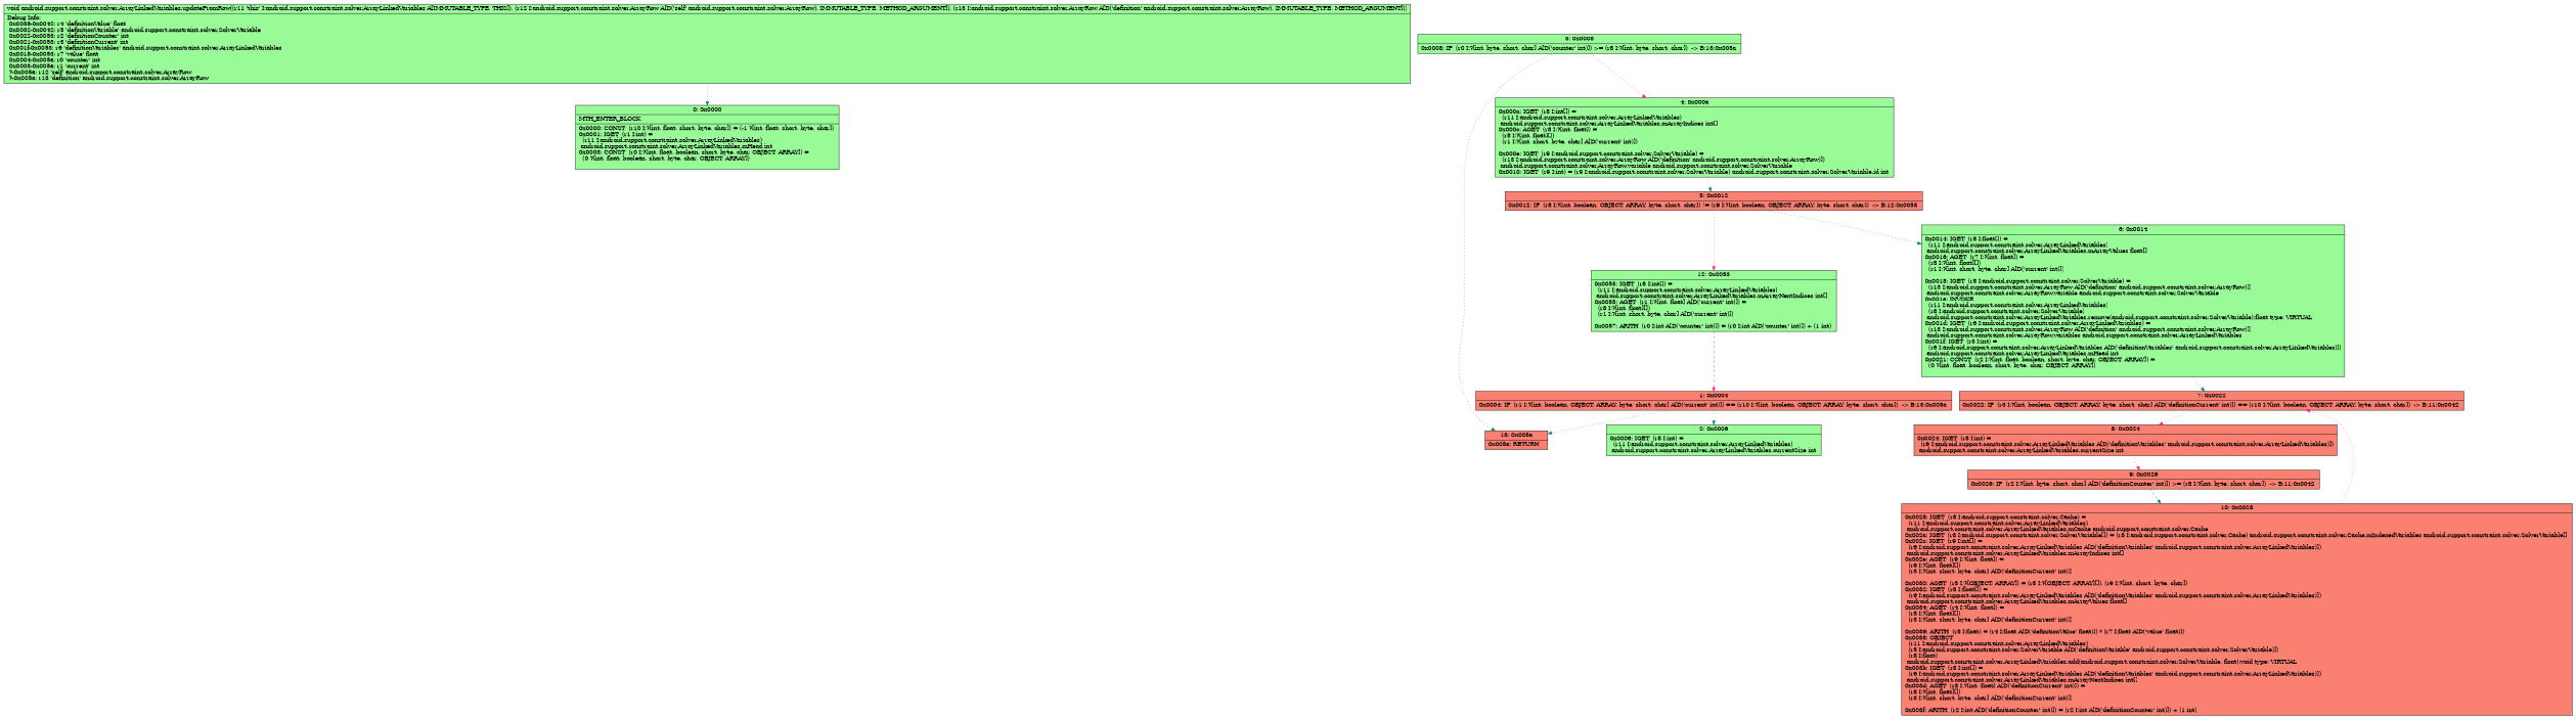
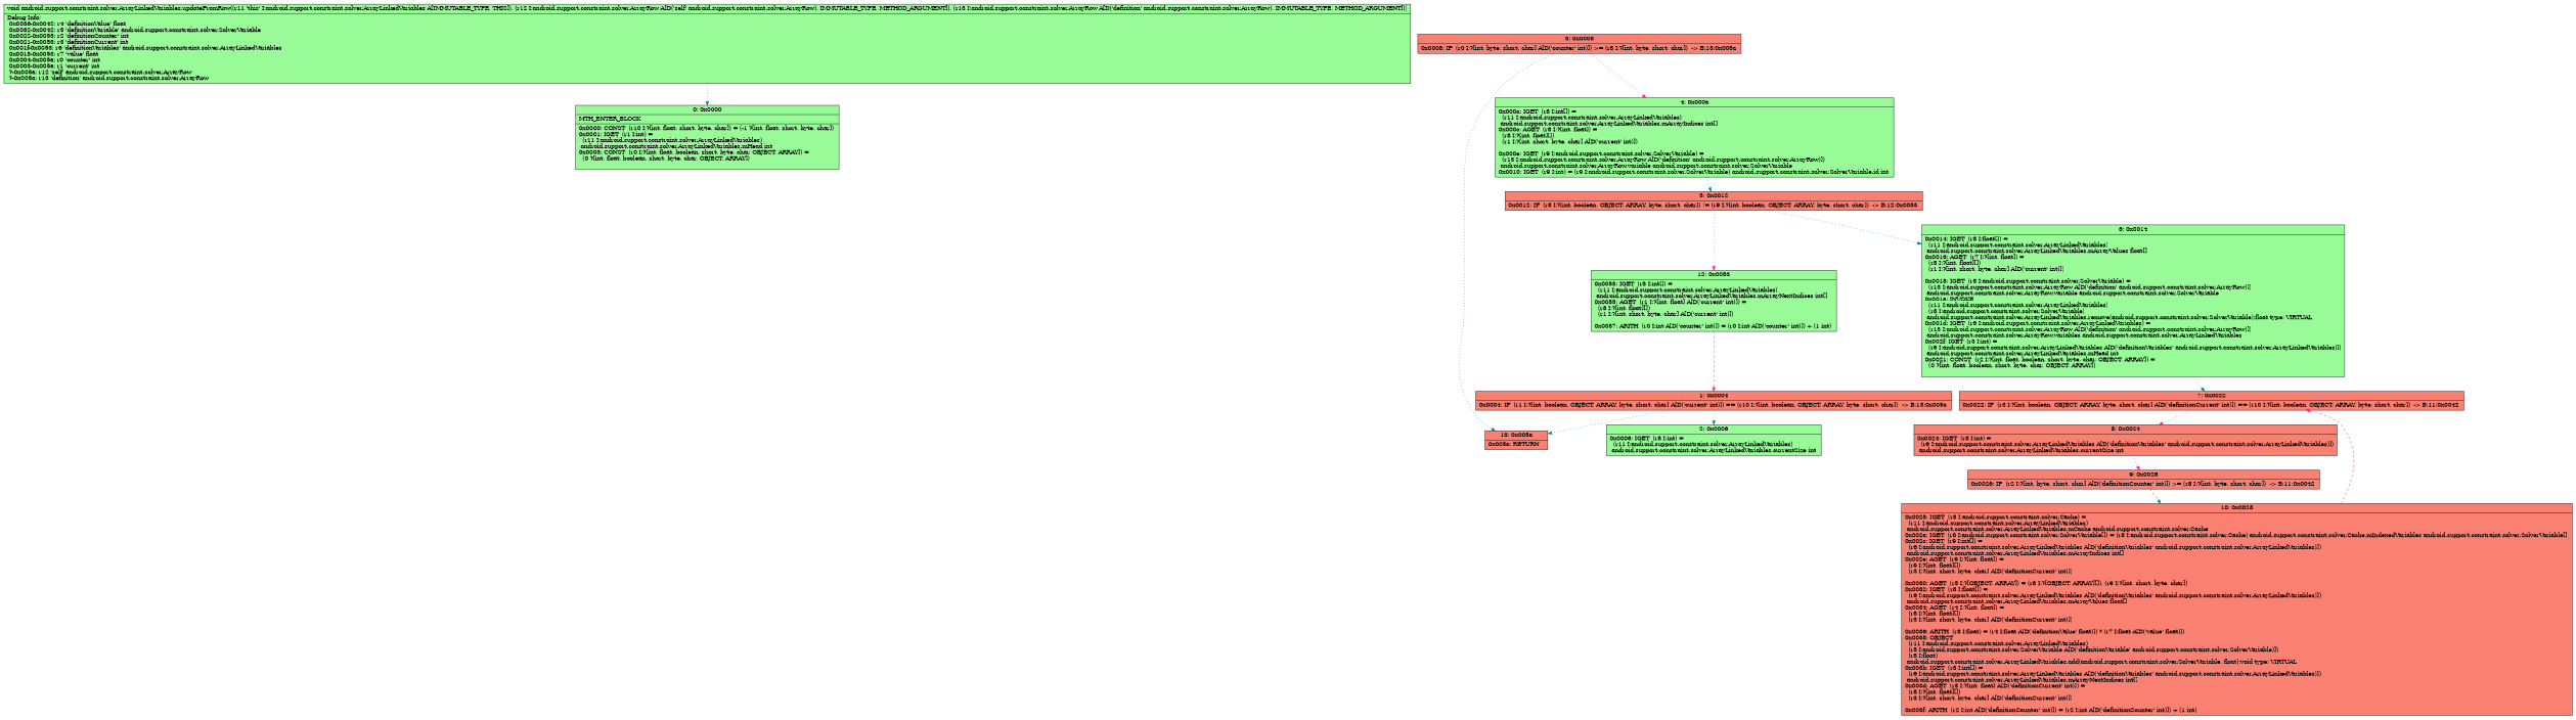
  digraph {
    node [fillcolor=palegreen shape=record style=filled]
    edge [color=teal style=dotted]
    n1 [label="{0\:\ 0x0000|MTH_ENTER_BLOCK\l|0x0000: CONST  (r10 I:?[int, float, short, byte, char]) = (\-1 ?[int, float, short, byte, char]) \l0x0001: IGET  (r1 I:int) = \l  (r11 I:android.support.constraint.solver.ArrayLinkedVariables)\l android.support.constraint.solver.ArrayLinkedVariables.mHead int \l0x0003: CONST  (r0 I:?[int, float, boolean, short, byte, char, OBJECT, ARRAY]) = \l  (0 ?[int, float, boolean, short, byte, char, OBJECT, ARRAY])\l \l}"]
    n2 [fillcolor=salmon label="{1\:\ 0x0004|0x0004: IF  (r1 I:?[int, boolean, OBJECT, ARRAY, byte, short, char] A[D('current' int)]) == (r10 I:?[int, boolean, OBJECT, ARRAY, byte, short, char])  \-\> B:13:0x005a \l}"]
    n3 [label="{2\:\ 0x0006|0x0006: IGET  (r8 I:int) = \l  (r11 I:android.support.constraint.solver.ArrayLinkedVariables)\l android.support.constraint.solver.ArrayLinkedVariables.currentSize int \l}"]
    n4 [fillcolor=salmon label="{13\:\ 0x005a|0x005a: RETURN   \l}"]
-   n5 [label="{3\:\ 0x0008|0x0008: IF  (r0 I:?[int, byte, short, char] A[D('counter' int)]) \>= (r8 I:?[int, byte, short, char])  \-\> B:13:0x005a \l}"]
+   n5 [fillcolor=salmon label="{3\:\ 0x0008|0x0008: IF  (r0 I:?[int, byte, short, char] A[D('counter' int)]) \>= (r8 I:?[int, byte, short, char])  \-\> B:13:0x005a \l}"]
    n6 [label="{4\:\ 0x000a|0x000a: IGET  (r8 I:int[]) = \l  (r11 I:android.support.constraint.solver.ArrayLinkedVariables)\l android.support.constraint.solver.ArrayLinkedVariables.mArrayIndices int[] \l0x000c: AGET  (r8 I:?[int, float]) = \l  (r8 I:?[int, float][])\l  (r1 I:?[int, short, byte, char] A[D('current' int)])\l \l0x000e: IGET  (r9 I:android.support.constraint.solver.SolverVariable) = \l  (r13 I:android.support.constraint.solver.ArrayRow A[D('definition' android.support.constraint.solver.ArrayRow)])\l android.support.constraint.solver.ArrayRow.variable android.support.constraint.solver.SolverVariable \l0x0010: IGET  (r9 I:int) = (r9 I:android.support.constraint.solver.SolverVariable) android.support.constraint.solver.SolverVariable.id int \l}"]
    n7 [fillcolor=salmon label="{5\:\ 0x0012|0x0012: IF  (r8 I:?[int, boolean, OBJECT, ARRAY, byte, short, char]) != (r9 I:?[int, boolean, OBJECT, ARRAY, byte, short, char])  \-\> B:12:0x0053 \l}"]
-   n8 [label="{6\:\ 0x0014|0x0014: IGET  (r8 I:float[]) = \l  (r11 I:android.support.constraint.solver.ArrayLinkedVariables)\l android.support.constraint.solver.ArrayLinkedVariables.mArrayValues float[] \l0x0016: AGET  (r7 I:?[int, float]) = \l  (r8 I:?[int, float][])\l  (r1 I:?[int, short, byte, char] A[D('current' int)])\l \l0x0018: IGET  (r8 I:android.support.constraint.solver.SolverVariable) = \l  (r13 I:android.support.constraint.solver.ArrayRow A[D('definition' android.support.constraint.solver.ArrayRow)])\l android.support.constraint.solver.ArrayRow.variable android.support.constraint.solver.SolverVariable \l0x001a: INVOKE  \l  (r11 I:android.support.constraint.solver.ArrayLinkedVariables)\l  (r8 I:android.support.constraint.solver.SolverVariable)\l android.support.constraint.solver.ArrayLinkedVariables.remove(android.support.constraint.solver.SolverVariable):float type: VIRTUAL \l0x001d: IGET  (r6 I:android.support.constraint.solver.ArrayLinkedVariables) = \l  (r13 I:android.support.constraint.solver.ArrayRow A[D('definition' android.support.constraint.solver.ArrayRow)])\l android.support.constraint.solver.ArrayRow.variables android.support.constraint.solver.ArrayLinkedVariables \l0x001f: IGET  (r3 I:int) = \l  (r6 I:android.support.constraint.solver.ArrayLinkedVariables A[D('definitionVariables' android.support.constraint.solver.ArrayLinkedVariables)])\l android.support.constraint.solver.ArrayLinkedVariables.mHead int \l0x0021: CONST  (r2 I:?[int, float, boolean, short, byte, char, OBJECT, ARRAY]) = \l  (0 ?[int, float, boolean, short, byte, char, OBJECT, ARRAY])\l \l}"]
+   n8 [label="{6\:\ 0x0014|0x0014: IGET  (r8 I:float[]) = \l  (r11 I:android.support.constraint.solver.ArrayLinkedVariables)\l android.support.constraint.solver.ArrayLinkedVariables.mArrayValues float[] \l0x0016: AGET  (r7 I:?[int, float]) = \l  (r8 I:?[int, float][])\l  (r1 I:?[int, short, byte, char] A[D('current' int)])\l \l0x0018: IGET  (r8 I:android.support.constraint.solver.SolverVariable) = \l  (r13 I:android.support.constraint.solver.ArrayRow A[D('definition' android.support.constraint.solver.ArrayRow)])\l android.support.constraint.solver.ArrayRow.variable android.support.constraint.solver.SolverVariable \l0x001a: INVOKE  \l  (r11 I:android.support.constraint.solver.ArrayLinkedVariables)\l  (r8 I:android.support.constraint.solver.SolverVariable)\l android.support.constraint.solver.ArrayLinkedVariables.remove(android.support.constraint.solver.SolverVariable):float type: VIRTUAL \l0x001d: IGET  (r6 I:android.support.constraint.solver.ArrayLinkedVariables) = \l  (r13 I:android.support.constraint.solver.ArrayRow A[D('definition' android.support.constraint.solver.ArrayRow)])\l android.support.constraint.solver.ArrayRow.variables android.support.constraint.solver.ArrayLinkedVariables \l0x002f: IGET  (r3 I:int) = \l  (r6 I:android.support.constraint.solver.ArrayLinkedVariables A[D('definitionVariables' android.support.constraint.solver.ArrayLinkedVariables)])\l android.support.constraint.solver.ArrayLinkedVariables.mHead int \l0x0021: CONST  (r2 I:?[int, float, boolean, short, byte, char, OBJECT, ARRAY]) = \l  (0 ?[int, float, boolean, short, byte, char, OBJECT, ARRAY])\l \l}"]
    n9 [label="{12\:\ 0x0053|0x0053: IGET  (r8 I:int[]) = \l  (r11 I:android.support.constraint.solver.ArrayLinkedVariables)\l android.support.constraint.solver.ArrayLinkedVariables.mArrayNextIndices int[] \l0x0055: AGET  (r1 I:?[int, float] A[D('current' int)]) = \l  (r8 I:?[int, float][])\l  (r1 I:?[int, short, byte, char] A[D('current' int)])\l \l0x0057: ARITH  (r0 I:int A[D('counter' int)]) = (r0 I:int A[D('counter' int)]) + (1 int) \l}"]
    n10 [fillcolor=salmon label="{7\:\ 0x0022|0x0022: IF  (r3 I:?[int, boolean, OBJECT, ARRAY, byte, short, char] A[D('definitionCurrent' int)]) == (r10 I:?[int, boolean, OBJECT, ARRAY, byte, short, char])  \-\> B:11:0x0042 \l}"]
    n11 [fillcolor=salmon label="{8\:\ 0x0024|0x0024: IGET  (r8 I:int) = \l  (r6 I:android.support.constraint.solver.ArrayLinkedVariables A[D('definitionVariables' android.support.constraint.solver.ArrayLinkedVariables)])\l android.support.constraint.solver.ArrayLinkedVariables.currentSize int \l}"]
    n12 [fillcolor=salmon label="{9\:\ 0x0026|0x0026: IF  (r2 I:?[int, byte, short, char] A[D('definitionCounter' int)]) \>= (r8 I:?[int, byte, short, char])  \-\> B:11:0x0042 \l}"]
    n13 [fillcolor=salmon label="{10\:\ 0x0028|0x0028: IGET  (r8 I:android.support.constraint.solver.Cache) = \l  (r11 I:android.support.constraint.solver.ArrayLinkedVariables)\l android.support.constraint.solver.ArrayLinkedVariables.mCache android.support.constraint.solver.Cache \l0x002a: IGET  (r8 I:android.support.constraint.solver.SolverVariable[]) = (r8 I:android.support.constraint.solver.Cache) android.support.constraint.solver.Cache.mIndexedVariables android.support.constraint.solver.SolverVariable[] \l0x002c: IGET  (r9 I:int[]) = \l  (r6 I:android.support.constraint.solver.ArrayLinkedVariables A[D('definitionVariables' android.support.constraint.solver.ArrayLinkedVariables)])\l android.support.constraint.solver.ArrayLinkedVariables.mArrayIndices int[] \l0x002e: AGET  (r9 I:?[int, float]) = \l  (r9 I:?[int, float][])\l  (r3 I:?[int, short, byte, char] A[D('definitionCurrent' int)])\l \l0x0030: AGET  (r5 I:?[OBJECT, ARRAY]) = (r8 I:?[OBJECT, ARRAY][]), (r9 I:?[int, short, byte, char]) \l0x0032: IGET  (r8 I:float[]) = \l  (r6 I:android.support.constraint.solver.ArrayLinkedVariables A[D('definitionVariables' android.support.constraint.solver.ArrayLinkedVariables)])\l android.support.constraint.solver.ArrayLinkedVariables.mArrayValues float[] \l0x0034: AGET  (r4 I:?[int, float]) = \l  (r8 I:?[int, float][])\l  (r3 I:?[int, short, byte, char] A[D('definitionCurrent' int)])\l \l0x0036: ARITH  (r8 I:float) = (r4 I:float A[D('definitionValue' float)]) * (r7 I:float A[D('value' float)]) \l0x0038: OBJECT  \l  (r11 I:android.support.constraint.solver.ArrayLinkedVariables)\l  (r5 I:android.support.constraint.solver.SolverVariable A[D('definitionVariable' android.support.constraint.solver.SolverVariable)])\l  (r8 I:float)\l android.support.constraint.solver.ArrayLinkedVariables.add(android.support.constraint.solver.SolverVariable, float):void type: VIRTUAL \l0x003b: IGET  (r8 I:int[]) = \l  (r6 I:android.support.constraint.solver.ArrayLinkedVariables A[D('definitionVariables' android.support.constraint.solver.ArrayLinkedVariables)])\l android.support.constraint.solver.ArrayLinkedVariables.mArrayNextIndices int[] \l0x003d: AGET  (r3 I:?[int, float] A[D('definitionCurrent' int)]) = \l  (r8 I:?[int, float][])\l  (r3 I:?[int, short, byte, char] A[D('definitionCurrent' int)])\l \l0x003f: ARITH  (r2 I:int A[D('definitionCounter' int)]) = (r2 I:int A[D('definitionCounter' int)]) + (1 int) \l}"]
    n14 [label="{void android.support.constraint.solver.ArrayLinkedVariables.updateFromRow((r11 'this' I:android.support.constraint.solver.ArrayLinkedVariables A[IMMUTABLE_TYPE, THIS]), (r12 I:android.support.constraint.solver.ArrayRow A[D('self' android.support.constraint.solver.ArrayRow), IMMUTABLE_TYPE, METHOD_ARGUMENT]), (r13 I:android.support.constraint.solver.ArrayRow A[D('definition' android.support.constraint.solver.ArrayRow), IMMUTABLE_TYPE, METHOD_ARGUMENT]))  | Debug Info:\l  0x0036\-0x0042: r4 'definitionValue' float\l  0x0032\-0x0042: r5 'definitionVariable' android.support.constraint.solver.SolverVariable\l  0x0022\-0x0053: r2 'definitionCounter' int\l  0x0021\-0x0053: r3 'definitionCurrent' int\l  0x001f\-0x0053: r6 'definitionVariables' android.support.constraint.solver.ArrayLinkedVariables\l  0x0018\-0x0053: r7 'value' float\l  0x0004\-0x005a: r0 'counter' int\l  0x0003\-0x005a: r1 'current' int\l  ?\-0x005a: r12 'self' android.support.constraint.solver.ArrayRow\l  ?\-0x005a: r13 'definition' android.support.constraint.solver.ArrayRow\l}"]
    n2 -> n3
    n2 -> n4
    n5 -> n4
    n5 -> n6 [color=deeppink]
    n6 -> n7
    n7 -> n8
    n7 -> n9 [color=deeppink]
    n8 -> n10
    n9 -> n2 [color=deeppink style=dashed]
    n10 -> n11 [color=deeppink]
    n11 -> n12 [color=deeppink]
    n12 -> n13 [style=dashed]
-   n13 -> n10 [color=deeppink]
+   n13 -> n10 [color=deeppink style=dashed]
    n14 -> n1
  }
